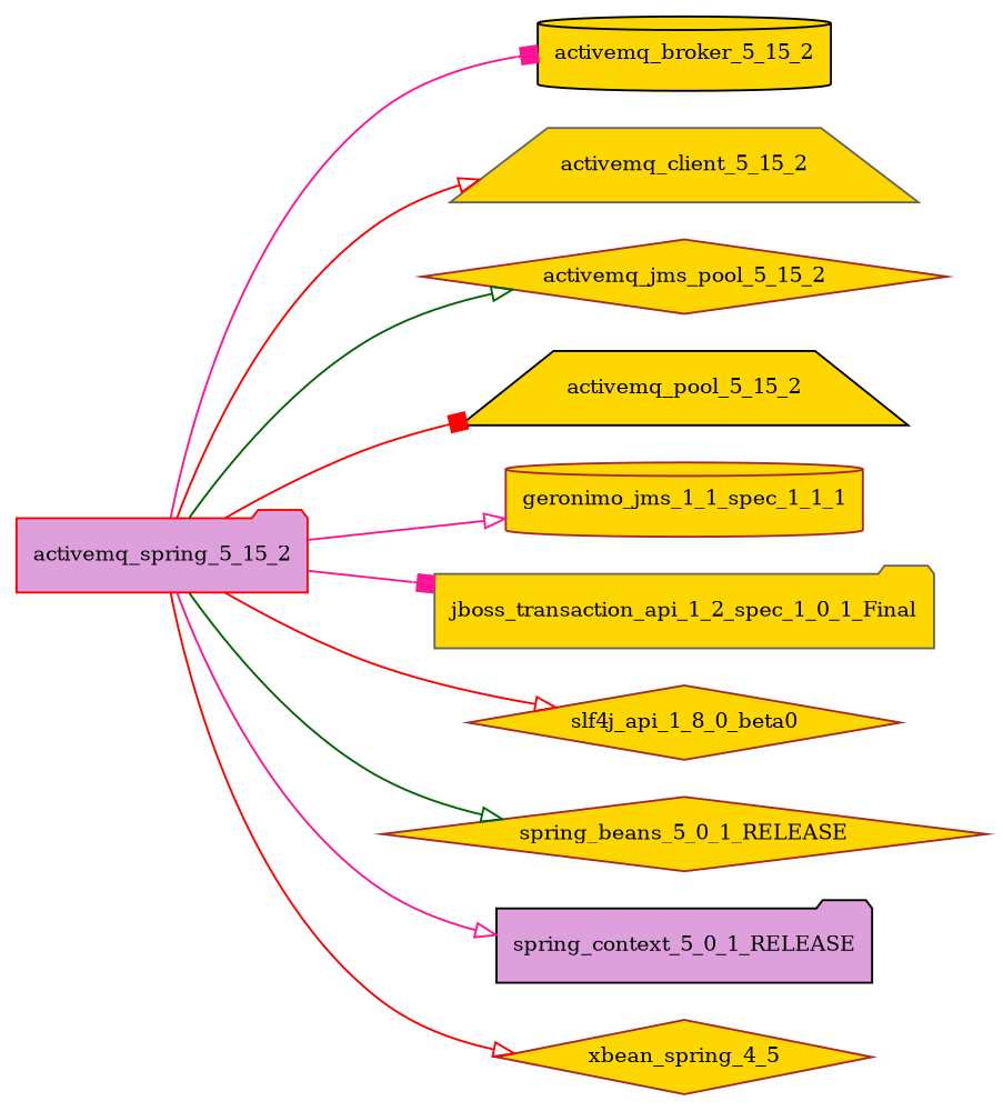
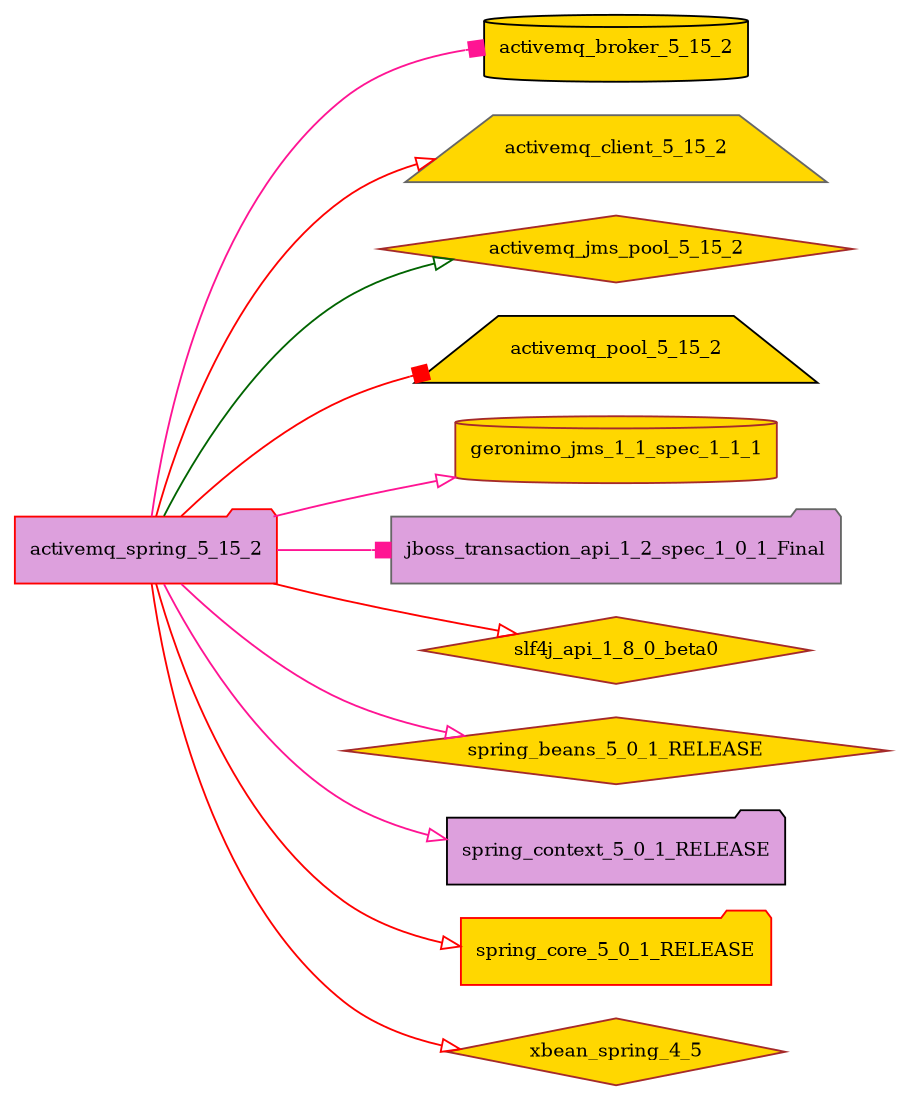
  digraph {
    rankdir=LR
    node [color=brown fillcolor=gold fontsize=10.0 shape=folder style=filled]
    edge [arrowhead=onormal color=red]
    activemq_spring_5_15_2 [color=red fillcolor=plum]
    activemq_broker_5_15_2 [color=black shape=cylinder]
    activemq_client_5_15_2 [color=gray40 shape=trapezium]
    activemq_jms_pool_5_15_2 [shape=diamond]
    activemq_pool_5_15_2 [color=black shape=trapezium]
    geronimo_jms_1_1_spec_1_1_1 [shape=cylinder]
-   jboss_transaction_api_1_2_spec_1_0_1_Final [color=gray40]
+   jboss_transaction_api_1_2_spec_1_0_1_Final [color=gray40 fillcolor=plum]
    slf4j_api_1_8_0_beta0 [shape=diamond]
    spring_beans_5_0_1_RELEASE [shape=diamond]
    spring_context_5_0_1_RELEASE [color=black fillcolor=plum]
+   spring_core_5_0_1_RELEASE [color=red]
    xbean_spring_4_5 [shape=diamond]
    activemq_spring_5_15_2 -> activemq_broker_5_15_2 [arrowhead=box color=deeppink]
    activemq_spring_5_15_2 -> activemq_client_5_15_2
    activemq_spring_5_15_2 -> activemq_jms_pool_5_15_2 [color=darkgreen]
    activemq_spring_5_15_2 -> activemq_pool_5_15_2 [arrowhead=box]
    activemq_spring_5_15_2 -> geronimo_jms_1_1_spec_1_1_1 [color=deeppink]
    activemq_spring_5_15_2 -> jboss_transaction_api_1_2_spec_1_0_1_Final [arrowhead=box color=deeppink]
    activemq_spring_5_15_2 -> slf4j_api_1_8_0_beta0
-   activemq_spring_5_15_2 -> spring_beans_5_0_1_RELEASE [color=darkgreen]
+   activemq_spring_5_15_2 -> spring_beans_5_0_1_RELEASE [color=deeppink]
    activemq_spring_5_15_2 -> spring_context_5_0_1_RELEASE [color=deeppink]
+   activemq_spring_5_15_2 -> spring_core_5_0_1_RELEASE
    activemq_spring_5_15_2 -> xbean_spring_4_5
  }
